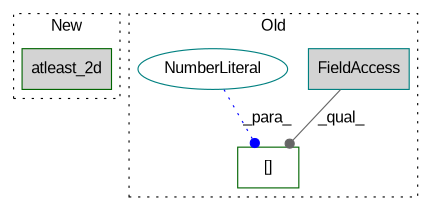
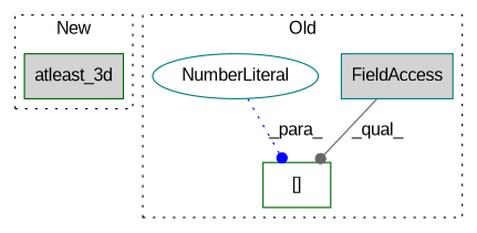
  digraph {
    fontname="Liberation Sans"
    node [shape=box style=filled fillcolor=lightgrey color=darkgreen fontname="Liberation Sans"]
    edge [arrowhead=dot fontname="Liberation Sans"]
-   n1 [a=32 l="11,1" label=atleast_2d s="3137,3155"]
+   n1 [a=32 l="11,1" label=atleast_3d s="3137,3155"]
    n2 [a=2 l="14,1" label="[]" s="3559,3574" fillcolor=white]
    n3 [a=22 l=13 label=FieldAccess s=3559 color=teal]
    n4 [a=34 l=1 label=NumberLiteral s=3573 shape=ellipse fillcolor=white color=teal]
    subgraph cluster_1 {
      label=New
      style=dotted
      n1
    }
    subgraph cluster_2 {
      label=Old
      style=dotted
      n2
      n3
      n4
    }
    n3 -> n2 [label=_qual_ color=gray40 style=solid]
    n4 -> n2 [label=_para_ color=blue style=dotted]
  }
